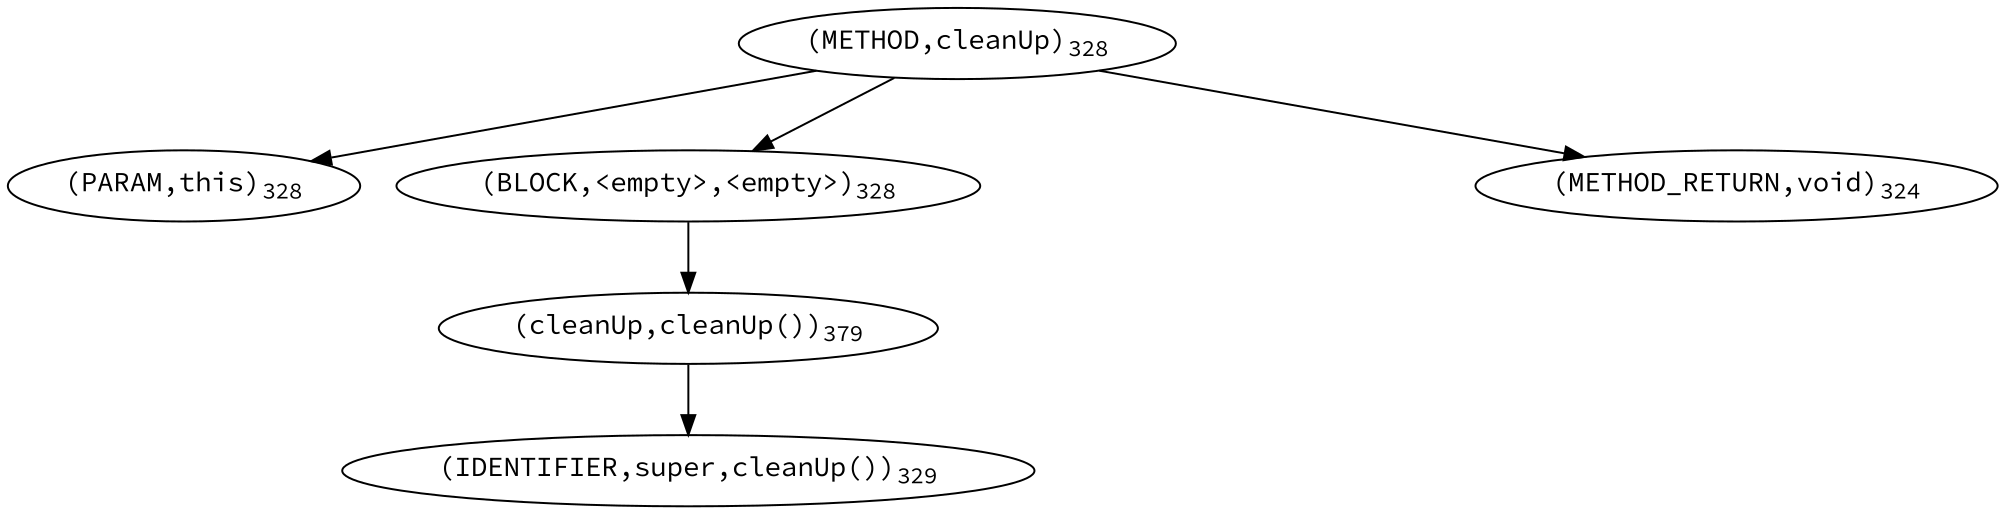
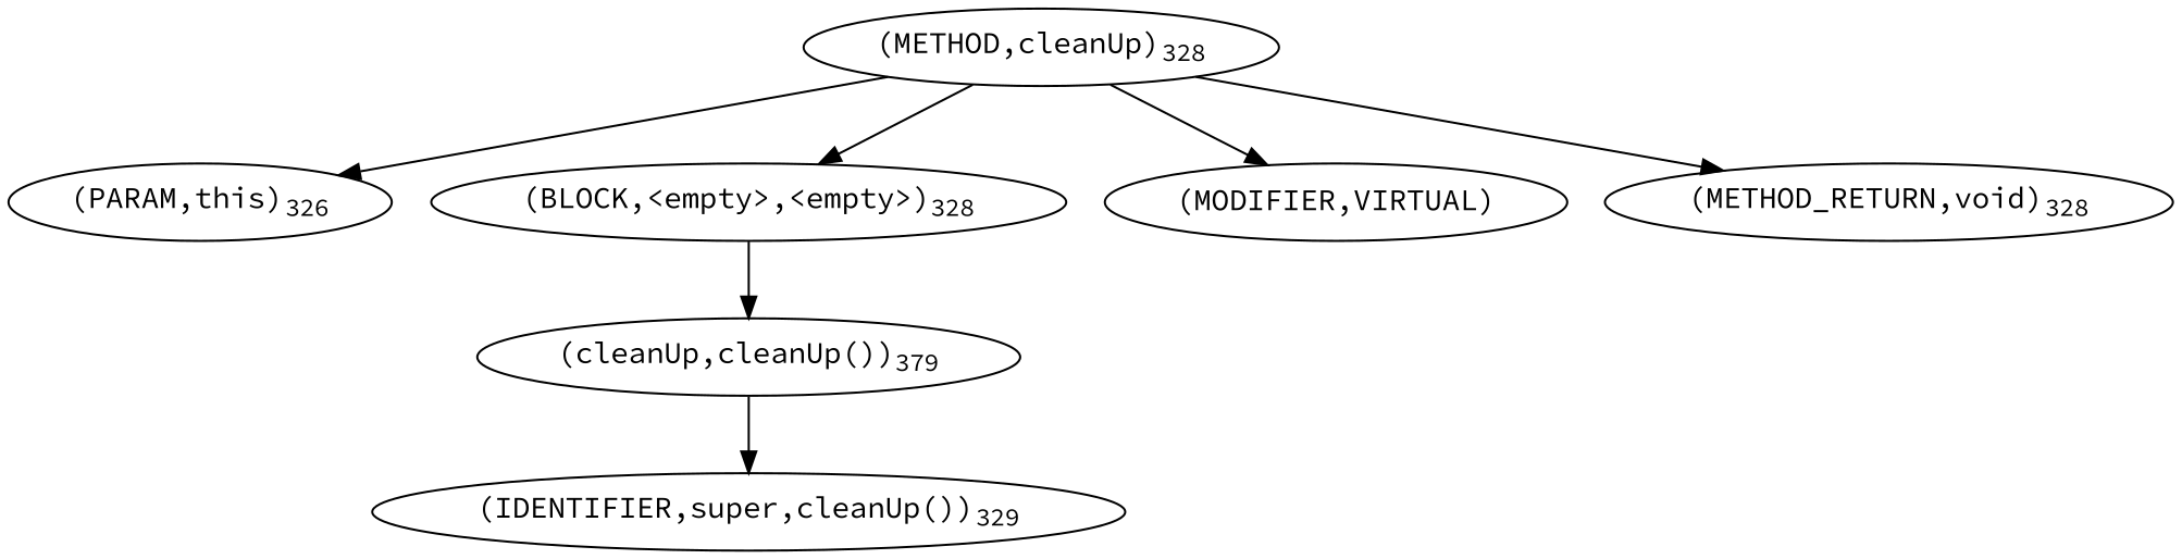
  digraph {
    fontname="Source Code Pro"
    node [fontname="Source Code Pro"]
    edge [fontname="Source Code Pro"]
    n1 [label=<(METHOD,cleanUp)<SUB>328</SUB>>]
-   n2 [label=<(PARAM,this)<SUB>328</SUB>>]
+   n2 [label=<(PARAM,this)<SUB>326</SUB>>]
    n3 [label=<(BLOCK,&lt;empty&gt;,&lt;empty&gt;)<SUB>328</SUB>>]
-   n5 [label=<(METHOD_RETURN,void)<SUB>324</SUB>>]
+   n4 [label=<(MODIFIER,VIRTUAL)>]
+   n5 [label=<(METHOD_RETURN,void)<SUB>328</SUB>>]
    n6 [label=<(cleanUp,cleanUp())<SUB>379</SUB>>]
    n7 [label=<(IDENTIFIER,super,cleanUp())<SUB>329</SUB>>]
    n1 -> n2
    n1 -> n3
+   n1 -> n4
    n1 -> n5
    n3 -> n6
    n6 -> n7
  }
